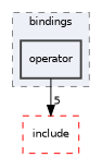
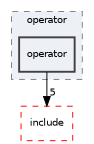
  digraph {
    compound=true
    node [fillcolor="#edf0f7" fontname=Helvetica fontsize=10 shape=box]
    n1 [color=grey25 label=operator style="filled,bold,"]
    n2 [color=red label=include style="dashed,"]
    subgraph cluster_1 {
      bgcolor="#edf0f7"
      fontname=Helvetica
      fontsize=10
-     label=bindings
+     label=operator
      pencolor=grey50
      style="filled,dashed,"
      n1
    }
    n1 -> n2 [fontname=Helvetica fontsize=10 headlabel=5 labeldistance=1.5 labelfontname=Helvetica labelfontsize=10]
  }
